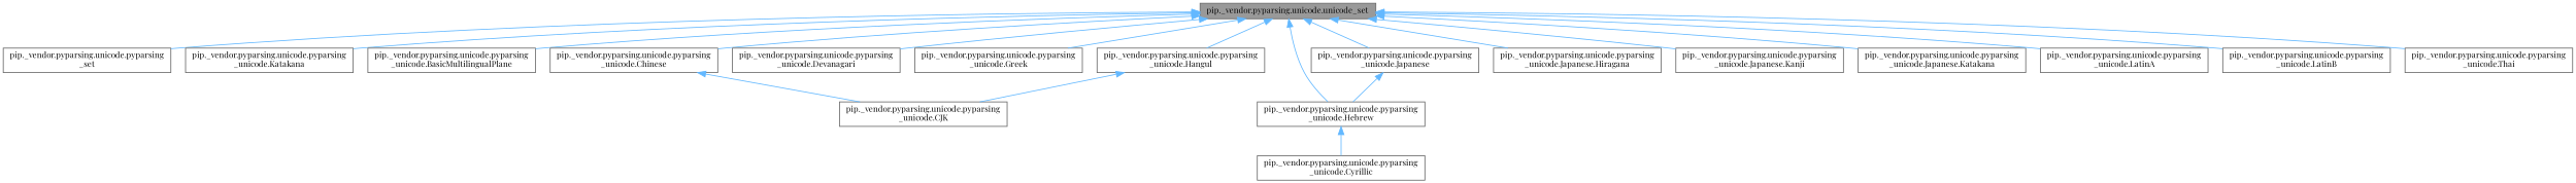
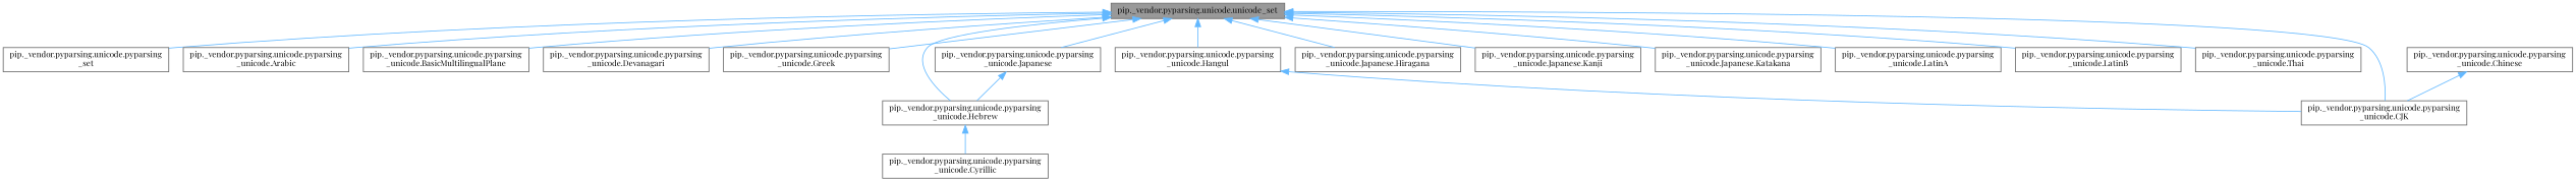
  digraph {
    fontname="Playfair Display"
    rankdir=TB
    node [color=gray40 fillcolor=white fontname="Playfair Display" fontsize=10 shape=box style=filled]
    edge [color=steelblue1 dir=back fontname="Playfair Display" fontsize=10 labelfontname=Helvetica labelfontsize=10 style=solid]
    n1 [fillcolor=grey60 fontcolor=black height=0.2 label="pip._vendor.pyparsing.unicode.unicode_set" width=0.4]
    n2 [height=0.2 label="pip._vendor.pyparsing.unicode.pyparsing\l_set" width=0.4]
-   n3 [height=0.2 label="pip._vendor.pyparsing.unicode.pyparsing\l_unicode.Katakana" width=0.4]
+   n3 [height=0.2 label="pip._vendor.pyparsing.unicode.pyparsing\l_unicode.Arabic" width=0.4]
    n4 [height=0.2 label="pip._vendor.pyparsing.unicode.pyparsing\l_unicode.BasicMultilingualPlane" width=0.4]
    n5 [height=0.2 label="pip._vendor.pyparsing.unicode.pyparsing\l_unicode.Chinese" width=0.4]
    n6 [height=0.2 label="pip._vendor.pyparsing.unicode.pyparsing\l_unicode.Devanagari" width=0.4]
    n7 [height=0.2 label="pip._vendor.pyparsing.unicode.pyparsing\l_unicode.Greek" width=0.4]
    n8 [height=0.2 label="pip._vendor.pyparsing.unicode.pyparsing\l_unicode.Hangul" width=0.4]
    n9 [height=0.2 label="pip._vendor.pyparsing.unicode.pyparsing\l_unicode.Hebrew" width=0.4]
    n10 [height=0.2 label="pip._vendor.pyparsing.unicode.pyparsing\l_unicode.Japanese" width=0.4]
    n11 [height=0.2 label="pip._vendor.pyparsing.unicode.pyparsing\l_unicode.Japanese.Hiragana" width=0.4]
    n12 [height=0.2 label="pip._vendor.pyparsing.unicode.pyparsing\l_unicode.Japanese.Kanji" width=0.4]
    n13 [height=0.2 label="pip._vendor.pyparsing.unicode.pyparsing\l_unicode.Japanese.Katakana" width=0.4]
    n14 [height=0.2 label="pip._vendor.pyparsing.unicode.pyparsing\l_unicode.LatinA" width=0.4]
    n15 [height=0.2 label="pip._vendor.pyparsing.unicode.pyparsing\l_unicode.LatinB" width=0.4]
    n16 [height=0.2 label="pip._vendor.pyparsing.unicode.pyparsing\l_unicode.Thai" width=0.4]
    n17 [height=0.2 label="pip._vendor.pyparsing.unicode.pyparsing\l_unicode.CJK" width=0.4]
    n18 [height=0.2 label="pip._vendor.pyparsing.unicode.pyparsing\l_unicode.Cyrillic" width=0.4]
    n1 -> n2
    n1 -> n3
    n1 -> n4
-   n1 -> n5
+   n1 -> n17
    n1 -> n6
    n1 -> n7
    n1 -> n8
    n1 -> n9
    n1 -> n10
    n1 -> n11
    n1 -> n12
    n1 -> n13
    n1 -> n14
    n1 -> n15
    n1 -> n16
    n5 -> n17
    n8 -> n17
    n9 -> n18
    n10 -> n9
  }
